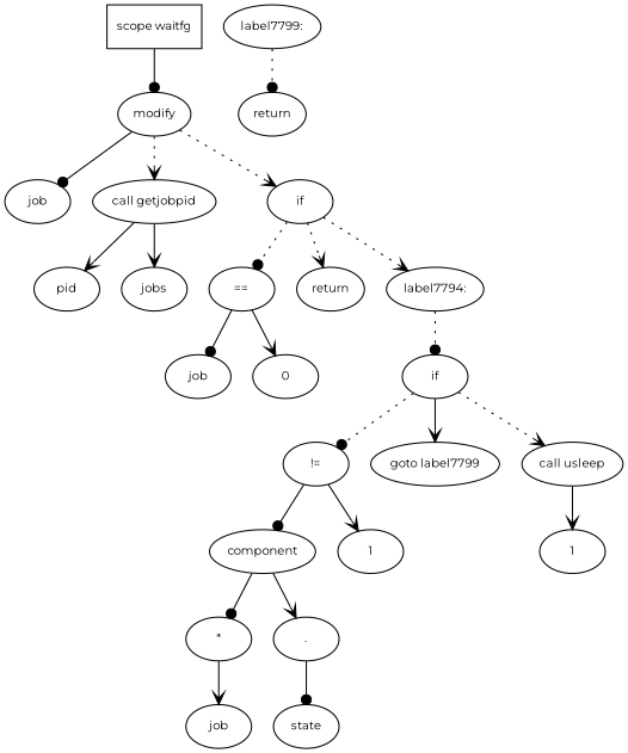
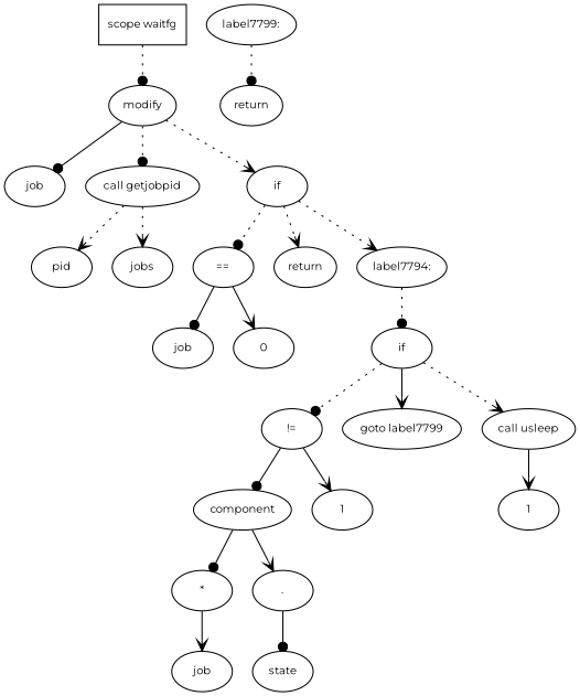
  digraph {
    fontname=Montserrat
    fontsize=10
    node [fontname=Montserrat fontsize=10 shape=ellipse]
    edge [arrowhead=vee fontname=Montserrat fontsize=10]
    n1 [label="scope waitfg" shape=box]
    n2 [label=modify]
    n3 [label=job]
    n4 [label="call getjobpid"]
    n5 [label=if]
    n6 [label=pid]
    n7 [label=jobs]
    n8 [label="=="]
    n9 [label=return]
    n10 [label="label7794:"]
    n11 [label=job]
    n12 [label=0]
    n13 [label=if]
    n14 [label="!="]
    n15 [label="goto label7799"]
    n16 [label="call usleep"]
    n17 [label=component]
    n18 [label=1]
    n19 [label=1]
    n20 [label="*"]
    n21 [label="."]
    n22 [label=job]
    n23 [label=state]
    n24 [label="label7799:"]
    n25 [label=return]
-   n1 -> n2 [arrowhead=dot style=solid]
+   n1 -> n2 [arrowhead=dot style=dotted]
    n2 -> n3 [arrowhead=dot]
-   n2 -> n4 [style=dotted]
+   n2 -> n4 [arrowhead=dot style=dotted]
    n2 -> n5 [style=dotted]
-   n4 -> n6
-   n4 -> n7
+   n4 -> n6 [style=dotted]
+   n4 -> n7 [style=dotted]
    n5 -> n8 [arrowhead=dot style=dotted]
    n5 -> n9 [style=dotted]
    n5 -> n10 [style=dotted]
    n8 -> n11 [arrowhead=dot]
    n8 -> n12
    n10 -> n13 [arrowhead=dot style=dotted]
    n13 -> n14 [arrowhead=dot style=dotted]
    n13 -> n15
    n13 -> n16 [style=dotted]
    n14 -> n17 [arrowhead=dot]
    n14 -> n18
    n16 -> n19
    n17 -> n20 [arrowhead=dot]
    n17 -> n21
    n20 -> n22
    n21 -> n23 [arrowhead=dot]
    n24 -> n25 [arrowhead=dot style=dotted]
  }
